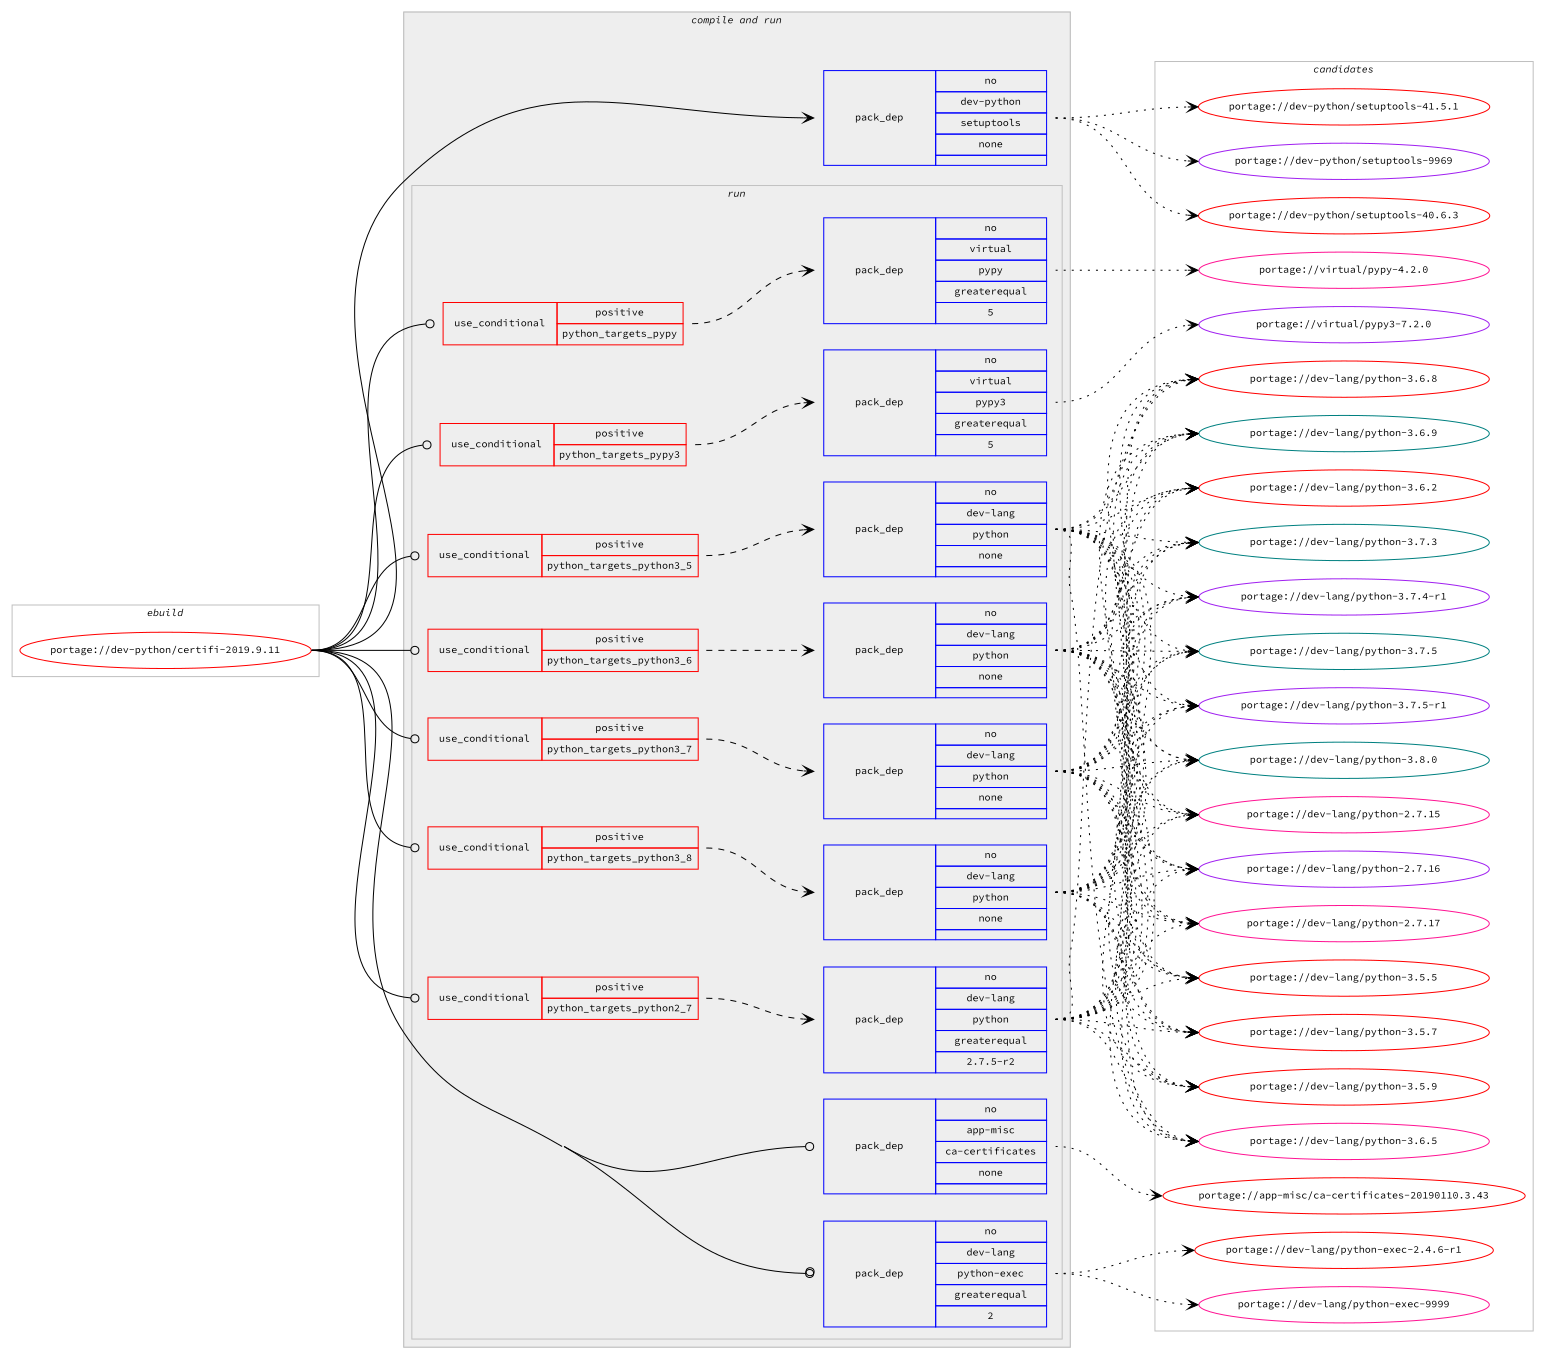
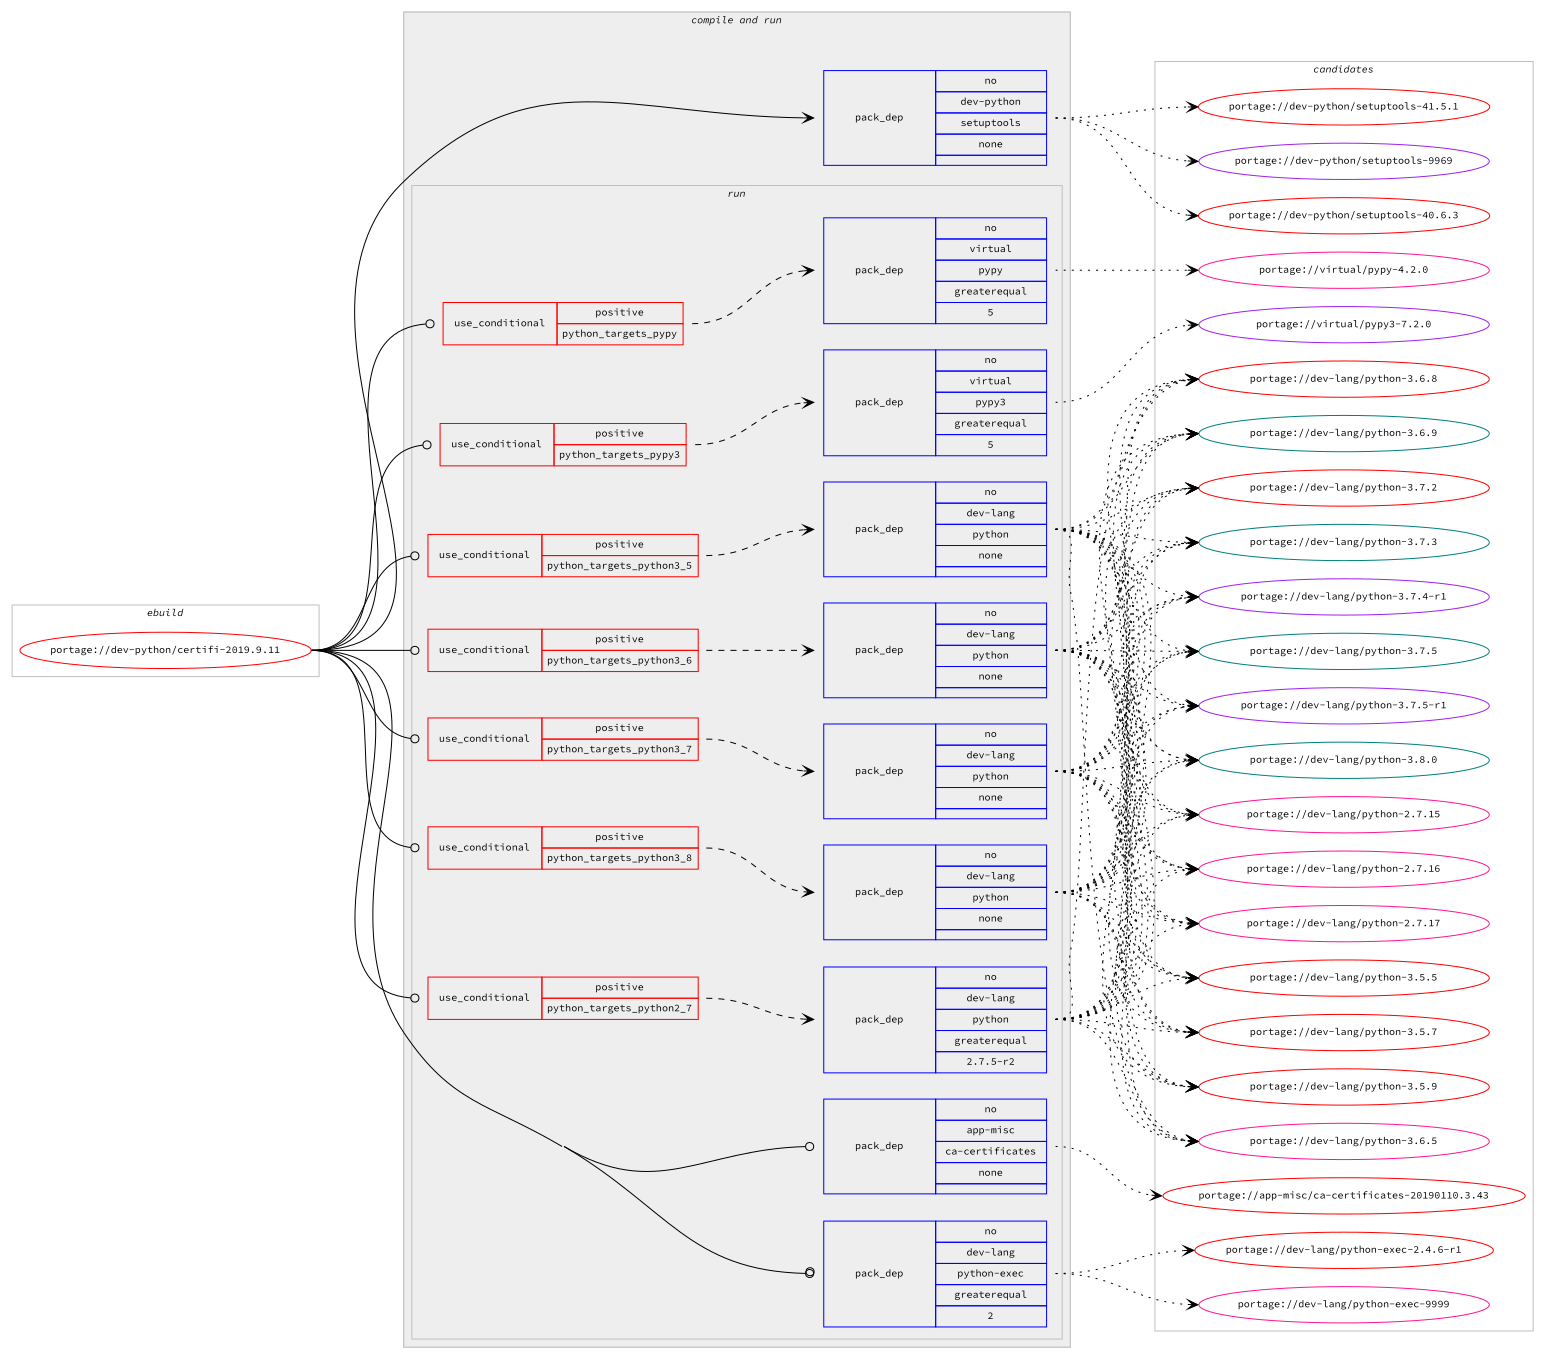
  digraph {
    compound=true
    concentrate=true
    fontname="Source Code Pro"
    fontsize=10
    newrank=true
    rankdir=LR
    ranksep=1.5
    node [color=red fontname="Source Code Pro" fontsize=10]
    edge [arrowhead=vee fontname="Source Code Pro" headport=w style=dotted tailport=e weight=100]
    n1 [label="portage://dev-python/certifi-2019.9.11" width=4]
    n2 [color=blue label=<<TABLE BORDER="0" CELLBORDER="1" CELLSPACING="0" CELLPADDING="4" WIDTH="220"><TR><TD ROWSPAN="6" CELLPADDING="30">pack_dep</TD></TR><TR><TD WIDTH="110">no</TD></TR><TR><TD>dev-python</TD></TR><TR><TD>setuptools</TD></TR><TR><TD>none</TD></TR><TR><TD></TD></TR></TABLE>> shape=none]
    n3 [color=blue label=<<TABLE BORDER="0" CELLBORDER="1" CELLSPACING="0" CELLPADDING="4" WIDTH="220"><TR><TD ROWSPAN="6" CELLPADDING="30">pack_dep</TD></TR><TR><TD WIDTH="110">no</TD></TR><TR><TD>virtual</TD></TR><TR><TD>pypy</TD></TR><TR><TD>greaterequal</TD></TR><TR><TD>5</TD></TR></TABLE>> shape=none]
    n4 [label=<<TABLE BORDER="0" CELLBORDER="1" CELLSPACING="0" CELLPADDING="4"><TR><TD ROWSPAN="3" CELLPADDING="10">use_conditional</TD></TR><TR><TD>positive</TD></TR><TR><TD>python_targets_pypy</TD></TR></TABLE>> shape=none]
    n5 [color=blue label=<<TABLE BORDER="0" CELLBORDER="1" CELLSPACING="0" CELLPADDING="4" WIDTH="220"><TR><TD ROWSPAN="6" CELLPADDING="30">pack_dep</TD></TR><TR><TD WIDTH="110">no</TD></TR><TR><TD>virtual</TD></TR><TR><TD>pypy3</TD></TR><TR><TD>greaterequal</TD></TR><TR><TD>5</TD></TR></TABLE>> shape=none]
    n6 [label=<<TABLE BORDER="0" CELLBORDER="1" CELLSPACING="0" CELLPADDING="4"><TR><TD ROWSPAN="3" CELLPADDING="10">use_conditional</TD></TR><TR><TD>positive</TD></TR><TR><TD>python_targets_pypy3</TD></TR></TABLE>> shape=none]
    n7 [color=blue label=<<TABLE BORDER="0" CELLBORDER="1" CELLSPACING="0" CELLPADDING="4" WIDTH="220"><TR><TD ROWSPAN="6" CELLPADDING="30">pack_dep</TD></TR><TR><TD WIDTH="110">no</TD></TR><TR><TD>dev-lang</TD></TR><TR><TD>python</TD></TR><TR><TD>greaterequal</TD></TR><TR><TD>2.7.5-r2</TD></TR></TABLE>> shape=none]
    n8 [label=<<TABLE BORDER="0" CELLBORDER="1" CELLSPACING="0" CELLPADDING="4"><TR><TD ROWSPAN="3" CELLPADDING="10">use_conditional</TD></TR><TR><TD>positive</TD></TR><TR><TD>python_targets_python2_7</TD></TR></TABLE>> shape=none]
    n9 [color=blue label=<<TABLE BORDER="0" CELLBORDER="1" CELLSPACING="0" CELLPADDING="4" WIDTH="220"><TR><TD ROWSPAN="6" CELLPADDING="30">pack_dep</TD></TR><TR><TD WIDTH="110">no</TD></TR><TR><TD>dev-lang</TD></TR><TR><TD>python</TD></TR><TR><TD>none</TD></TR><TR><TD></TD></TR></TABLE>> shape=none]
    n10 [label=<<TABLE BORDER="0" CELLBORDER="1" CELLSPACING="0" CELLPADDING="4"><TR><TD ROWSPAN="3" CELLPADDING="10">use_conditional</TD></TR><TR><TD>positive</TD></TR><TR><TD>python_targets_python3_5</TD></TR></TABLE>> shape=none]
    n11 [color=blue label=<<TABLE BORDER="0" CELLBORDER="1" CELLSPACING="0" CELLPADDING="4" WIDTH="220"><TR><TD ROWSPAN="6" CELLPADDING="30">pack_dep</TD></TR><TR><TD WIDTH="110">no</TD></TR><TR><TD>dev-lang</TD></TR><TR><TD>python</TD></TR><TR><TD>none</TD></TR><TR><TD></TD></TR></TABLE>> shape=none]
    n12 [label=<<TABLE BORDER="0" CELLBORDER="1" CELLSPACING="0" CELLPADDING="4"><TR><TD ROWSPAN="3" CELLPADDING="10">use_conditional</TD></TR><TR><TD>positive</TD></TR><TR><TD>python_targets_python3_6</TD></TR></TABLE>> shape=none]
    n13 [color=blue label=<<TABLE BORDER="0" CELLBORDER="1" CELLSPACING="0" CELLPADDING="4" WIDTH="220"><TR><TD ROWSPAN="6" CELLPADDING="30">pack_dep</TD></TR><TR><TD WIDTH="110">no</TD></TR><TR><TD>dev-lang</TD></TR><TR><TD>python</TD></TR><TR><TD>none</TD></TR><TR><TD></TD></TR></TABLE>> shape=none]
    n14 [label=<<TABLE BORDER="0" CELLBORDER="1" CELLSPACING="0" CELLPADDING="4"><TR><TD ROWSPAN="3" CELLPADDING="10">use_conditional</TD></TR><TR><TD>positive</TD></TR><TR><TD>python_targets_python3_7</TD></TR></TABLE>> shape=none]
    n15 [color=blue label=<<TABLE BORDER="0" CELLBORDER="1" CELLSPACING="0" CELLPADDING="4" WIDTH="220"><TR><TD ROWSPAN="6" CELLPADDING="30">pack_dep</TD></TR><TR><TD WIDTH="110">no</TD></TR><TR><TD>dev-lang</TD></TR><TR><TD>python</TD></TR><TR><TD>none</TD></TR><TR><TD></TD></TR></TABLE>> shape=none]
    n16 [label=<<TABLE BORDER="0" CELLBORDER="1" CELLSPACING="0" CELLPADDING="4"><TR><TD ROWSPAN="3" CELLPADDING="10">use_conditional</TD></TR><TR><TD>positive</TD></TR><TR><TD>python_targets_python3_8</TD></TR></TABLE>> shape=none]
    n17 [color=blue label=<<TABLE BORDER="0" CELLBORDER="1" CELLSPACING="0" CELLPADDING="4" WIDTH="220"><TR><TD ROWSPAN="6" CELLPADDING="30">pack_dep</TD></TR><TR><TD WIDTH="110">no</TD></TR><TR><TD>app-misc</TD></TR><TR><TD>ca-certificates</TD></TR><TR><TD>none</TD></TR><TR><TD></TD></TR></TABLE>> shape=none]
    n18 [color=blue label=<<TABLE BORDER="0" CELLBORDER="1" CELLSPACING="0" CELLPADDING="4" WIDTH="220"><TR><TD ROWSPAN="6" CELLPADDING="30">pack_dep</TD></TR><TR><TD WIDTH="110">no</TD></TR><TR><TD>dev-lang</TD></TR><TR><TD>python-exec</TD></TR><TR><TD>greaterequal</TD></TR><TR><TD>2</TD></TR></TABLE>> shape=none]
    n19 [label="portage://dev-python/setuptools-40.6.3" width=4]
    n20 [label="portage://dev-python/setuptools-41.5.1" width=4]
    n21 [color=purple label="portage://dev-python/setuptools-9969" width=4]
    n22 [color=deeppink label="portage://virtual/pypy-4.2.0" width=4]
    n23 [color=purple label="portage://virtual/pypy3-7.2.0" width=4]
    n24 [color=deeppink label="portage://dev-lang/python-2.7.15" width=4]
-   n25 [color=purple label="portage://dev-lang/python-2.7.16" width=4]
+   n25 [color=deeppink label="portage://dev-lang/python-2.7.16" width=4]
    n26 [color=deeppink label="portage://dev-lang/python-2.7.17" width=4]
    n27 [label="portage://dev-lang/python-3.5.5" width=4]
    n28 [label="portage://dev-lang/python-3.5.7" width=4]
    n29 [label="portage://dev-lang/python-3.5.9" width=4]
    n30 [color=deeppink label="portage://dev-lang/python-3.6.5" width=4]
    n31 [label="portage://dev-lang/python-3.6.8" width=4]
    n32 [color=teal label="portage://dev-lang/python-3.6.9" width=4]
-   n33 [label="portage://dev-lang/python-3.6.2" width=4]
+   n33 [label="portage://dev-lang/python-3.7.2" width=4]
    n34 [color=teal label="portage://dev-lang/python-3.7.3" width=4]
    n35 [color=purple label="portage://dev-lang/python-3.7.4-r1" width=4]
    n36 [color=teal label="portage://dev-lang/python-3.7.5" width=4]
    n37 [color=purple label="portage://dev-lang/python-3.7.5-r1" width=4]
    n38 [color=teal label="portage://dev-lang/python-3.8.0" width=4]
    n39 [label="portage://app-misc/ca-certificates-20190110.3.43" width=4]
    n40 [label="portage://dev-lang/python-exec-2.4.6-r1" width=4]
    n41 [color=deeppink label="portage://dev-lang/python-exec-9999" width=4]
    subgraph cluster_1 {
      color=gray
      label=<<i>ebuild</i>>
      rank=same
      n1
    }
    subgraph cluster_2 {
      color=gray
      label=<<i>dependencies</i>>
      subgraph cluster_3 {
        color=gray
        fillcolor="#eeeeee"
        label=<<i>compile</i>>
        style=filled
        subgraph sub_4 {
          color=gray
          fillcolor="#eeeeee"
          label=<<i>compile</i>>
          style=filled
          n2
        }
      }
      subgraph cluster_5 {
        color=gray
        fillcolor="#eeeeee"
        label=<<i>compile and run</i>>
        style=filled
      }
      subgraph cluster_6 {
        color=gray
        fillcolor="#eeeeee"
        label=<<i>run</i>>
        style=filled
        subgraph sub_7 {
          color=gray
          fillcolor="#eeeeee"
          label=<<i>run</i>>
          style=filled
          n4
          subgraph sub_8 {
            color=gray
            fillcolor="#eeeeee"
            label=<<i>run</i>>
            style=filled
            n3
          }
        }
        subgraph sub_9 {
          color=gray
          fillcolor="#eeeeee"
          label=<<i>run</i>>
          style=filled
          n6
          subgraph sub_10 {
            color=gray
            fillcolor="#eeeeee"
            label=<<i>run</i>>
            style=filled
            n5
          }
        }
        subgraph sub_11 {
          color=gray
          fillcolor="#eeeeee"
          label=<<i>run</i>>
          style=filled
          n8
          subgraph sub_12 {
            color=gray
            fillcolor="#eeeeee"
            label=<<i>run</i>>
            style=filled
            n7
          }
        }
        subgraph sub_13 {
          color=gray
          fillcolor="#eeeeee"
          label=<<i>run</i>>
          style=filled
          n10
          subgraph sub_14 {
            color=gray
            fillcolor="#eeeeee"
            label=<<i>run</i>>
            style=filled
            n9
          }
        }
        subgraph sub_15 {
          color=gray
          fillcolor="#eeeeee"
          label=<<i>run</i>>
          style=filled
          n12
          subgraph sub_16 {
            color=gray
            fillcolor="#eeeeee"
            label=<<i>run</i>>
            style=filled
            n11
          }
        }
        subgraph sub_17 {
          color=gray
          fillcolor="#eeeeee"
          label=<<i>run</i>>
          style=filled
          n14
          subgraph sub_18 {
            color=gray
            fillcolor="#eeeeee"
            label=<<i>run</i>>
            style=filled
            n13
          }
        }
        subgraph sub_19 {
          color=gray
          fillcolor="#eeeeee"
          label=<<i>run</i>>
          style=filled
          n16
          subgraph sub_20 {
            color=gray
            fillcolor="#eeeeee"
            label=<<i>run</i>>
            style=filled
            n15
          }
        }
        subgraph sub_21 {
          color=gray
          fillcolor="#eeeeee"
          label=<<i>run</i>>
          style=filled
          n17
        }
        subgraph sub_22 {
          color=gray
          fillcolor="#eeeeee"
          label=<<i>run</i>>
          style=filled
          n18
        }
      }
    }
    subgraph cluster_23 {
      color=gray
      label=<<i>candidates</i>>
      rank=same
      subgraph sub_24 {
        color=black
        label=<<i>candidates</i>>
        nodesep=1
        rank=same
        n19
        n20
        n21
      }
      subgraph sub_25 {
        color=black
        label=<<i>candidates</i>>
        nodesep=1
        rank=same
        n22
      }
      subgraph sub_26 {
        color=black
        label=<<i>candidates</i>>
        nodesep=1
        rank=same
        n23
      }
      subgraph sub_27 {
        color=black
        label=<<i>candidates</i>>
        nodesep=1
        rank=same
        n24
        n25
        n26
        n27
        n28
        n29
        n30
        n31
        n32
        n33
        n34
        n35
        n36
        n37
        n38
      }
      subgraph sub_28 {
        color=black
        label=<<i>candidates</i>>
        nodesep=1
        rank=same
        n24
        n25
        n26
        n27
        n28
        n29
        n30
        n31
        n32
        n33
        n34
        n35
        n36
        n37
        n38
      }
      subgraph sub_29 {
        color=black
        label=<<i>candidates</i>>
        nodesep=1
        rank=same
        n24
        n25
        n26
        n27
        n28
        n29
        n30
        n31
        n32
        n33
        n34
        n35
        n36
        n37
        n38
      }
      subgraph sub_30 {
        color=black
        label=<<i>candidates</i>>
        nodesep=1
        rank=same
        n24
        n25
        n26
        n27
        n28
        n29
        n30
        n31
        n32
        n33
        n34
        n35
        n36
        n37
        n38
      }
      subgraph sub_31 {
        color=black
        label=<<i>candidates</i>>
        nodesep=1
        rank=same
        n24
        n25
        n26
        n27
        n28
        n29
        n30
        n31
        n32
        n33
        n34
        n35
        n36
        n37
        n38
      }
      subgraph sub_32 {
        color=black
        label=<<i>candidates</i>>
        nodesep=1
        rank=same
        n39
      }
      subgraph sub_33 {
        color=black
        label=<<i>candidates</i>>
        nodesep=1
        rank=same
        n40
        n41
      }
    }
    n1 -> n2 [style=solid weight=20]
    n1 -> n4 [arrowhead=odot style=solid weight=20]
    n1 -> n6 [arrowhead=odot style=solid weight=20]
    n1 -> n8 [arrowhead=odot style=solid weight=20]
    n1 -> n10 [arrowhead=odot style=solid weight=20]
    n1 -> n12 [arrowhead=odot style=solid weight=20]
    n1 -> n14 [arrowhead=odot style=solid weight=20]
    n1 -> n16 [arrowhead=odot style=solid weight=20]
    n1 -> n17 [arrowhead=odot style=solid weight=20]
    n1 -> n18 [arrowhead=odot style=solid weight=20]
    n2 -> n19
    n2 -> n20
    n2 -> n21
    n3 -> n22
    n4 -> n3 [style=dashed weight=20]
    n5 -> n23
    n6 -> n5 [style=dashed weight=20]
    n7 -> n24
    n7 -> n25
    n7 -> n26
    n7 -> n27
    n7 -> n28
    n7 -> n29
    n7 -> n30
    n7 -> n31
    n7 -> n32
    n7 -> n33
    n7 -> n34
    n7 -> n35
    n7 -> n36
    n7 -> n37
    n7 -> n38
    n8 -> n7 [style=dashed weight=20]
    n9 -> n24
    n9 -> n25
    n9 -> n26
    n9 -> n27
    n9 -> n28
    n9 -> n29
    n9 -> n30
    n9 -> n31
    n9 -> n32
    n9 -> n33
    n9 -> n34
    n9 -> n35
    n9 -> n36
    n9 -> n37
    n9 -> n38
    n10 -> n9 [style=dashed weight=20]
    n11 -> n24
    n11 -> n25
    n11 -> n26
    n11 -> n27
    n11 -> n28
    n11 -> n29
    n11 -> n30
    n11 -> n31
    n11 -> n32
    n11 -> n33
    n11 -> n34
    n11 -> n35
    n11 -> n36
    n11 -> n37
    n11 -> n38
    n12 -> n11 [style=dashed weight=20]
    n13 -> n24
    n13 -> n25
    n13 -> n26
    n13 -> n27
    n13 -> n28
    n13 -> n29
    n13 -> n30
    n13 -> n31
    n13 -> n32
    n13 -> n33
    n13 -> n34
    n13 -> n35
    n13 -> n36
    n13 -> n37
    n13 -> n38
    n14 -> n13 [style=dashed weight=20]
    n15 -> n24
    n15 -> n25
    n15 -> n26
    n15 -> n27
    n15 -> n28
    n15 -> n29
    n15 -> n30
    n15 -> n31
    n15 -> n32
    n15 -> n33
    n15 -> n34
    n15 -> n35
    n15 -> n36
    n15 -> n37
    n15 -> n38
    n16 -> n15 [style=dashed weight=20]
    n17 -> n39
    n18 -> n40
    n18 -> n41
  }
